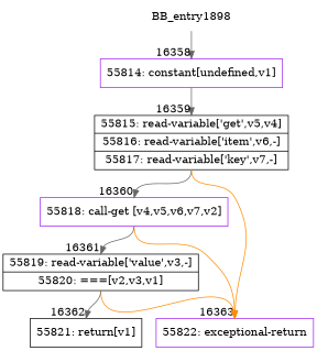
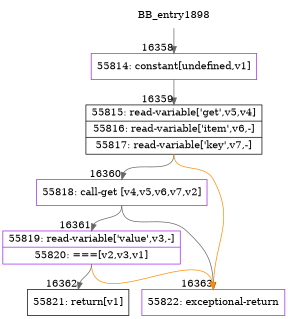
  digraph {
    rankdir=TD
    node [color=purple shape=record]
    edge [color=gray40 headport=n tailport=s]
    n1 [label=BB_entry1898 shape=none]
    n2 [label="{55814: constant[undefined,v1]}"]
    n3 [color=black label="{55815: read-variable['get',v5,v4]|55816: read-variable['item',v6,-]|55817: read-variable['key',v7,-]}"]
    n4 [label="{55818: call-get [v4,v5,v6,v7,v2]}"]
    n5 [label="{55822: exceptional-return}"]
-   n6 [color=black label="{55819: read-variable['value',v3,-]|55820: ===[v2,v3,v1]}"]
+   n6 [label="{55819: read-variable['value',v3,-]|55820: ===[v2,v3,v1]}"]
    n7 [color=black label="{55821: return[v1]}"]
    n1 -> n2 [headlabel="    16358"]
    n2 -> n3 [headlabel="      16359"]
    n3 -> n4 [headlabel="      16360"]
    n3 -> n5 [color=darkorange headlabel="      16363"]
-   n4 -> n5 [color=darkorange]
+   n4 -> n5
    n4 -> n6 [headlabel="      16361"]
    n6 -> n5 [color=darkorange]
    n6 -> n7 [headlabel="      16362"]
  }
